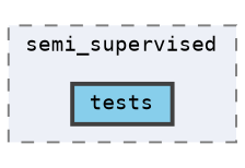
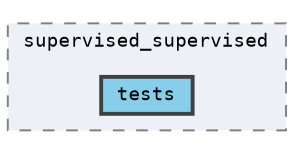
  digraph {
    compound=true
    rankdir=LR
    fontname="DejaVu Sans Mono"
    n1 [color=grey25 fillcolor=skyblue fontname="DejaVu Sans Mono" fontsize=10 height=0.2 label=tests shape=box style="filled,bold" width=0.4]
    subgraph cluster_1 {
      bgcolor="#edf0f7"
      fontsize=10
-     label=semi_supervised
+     label=supervised_supervised
      pencolor=grey50
      style="filled,dashed"
      n1
    }
  }
